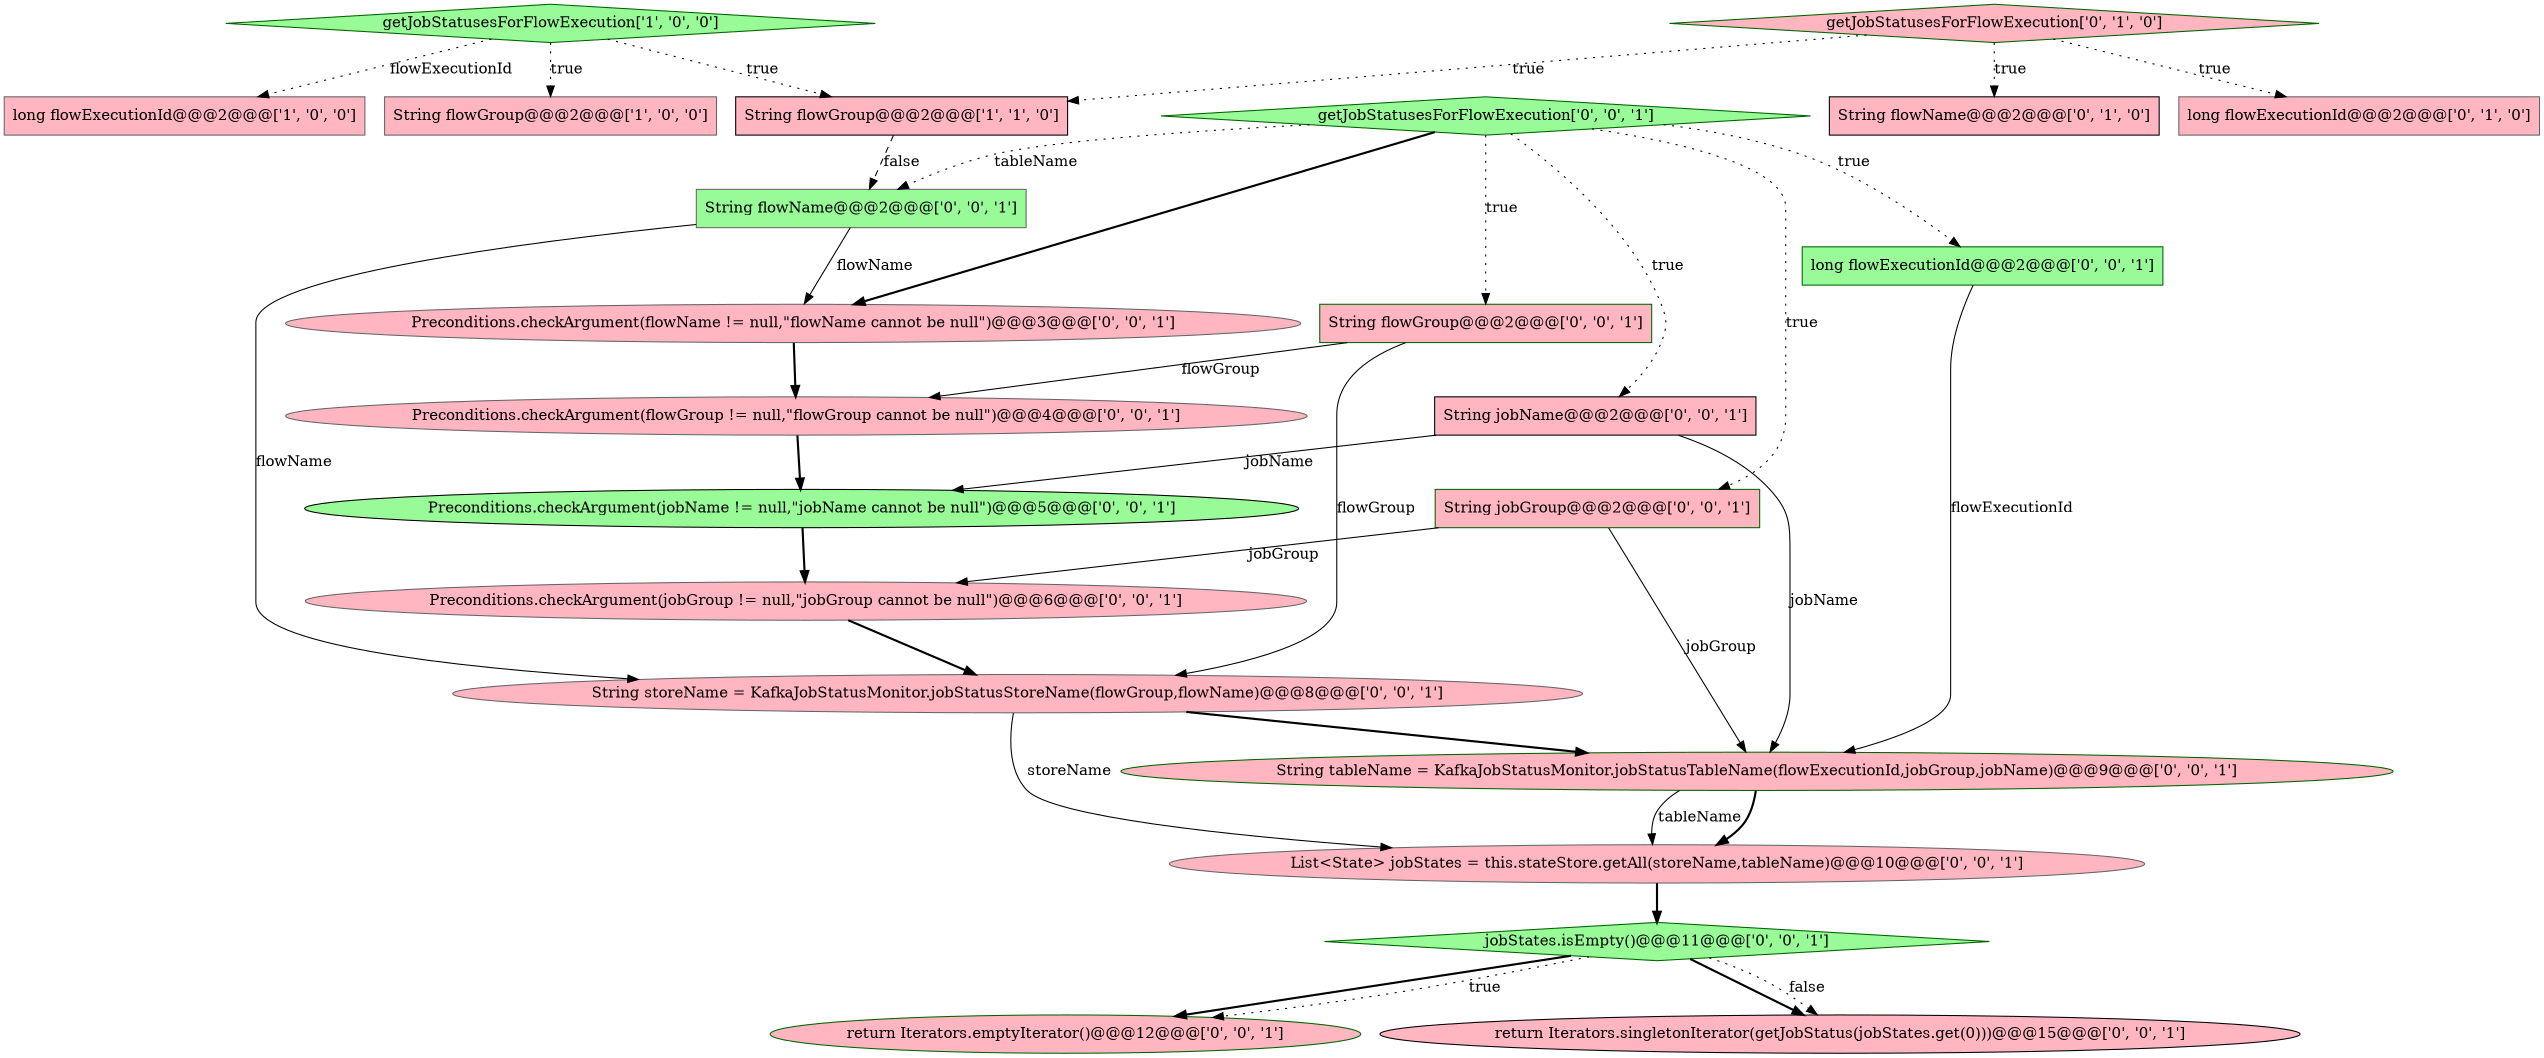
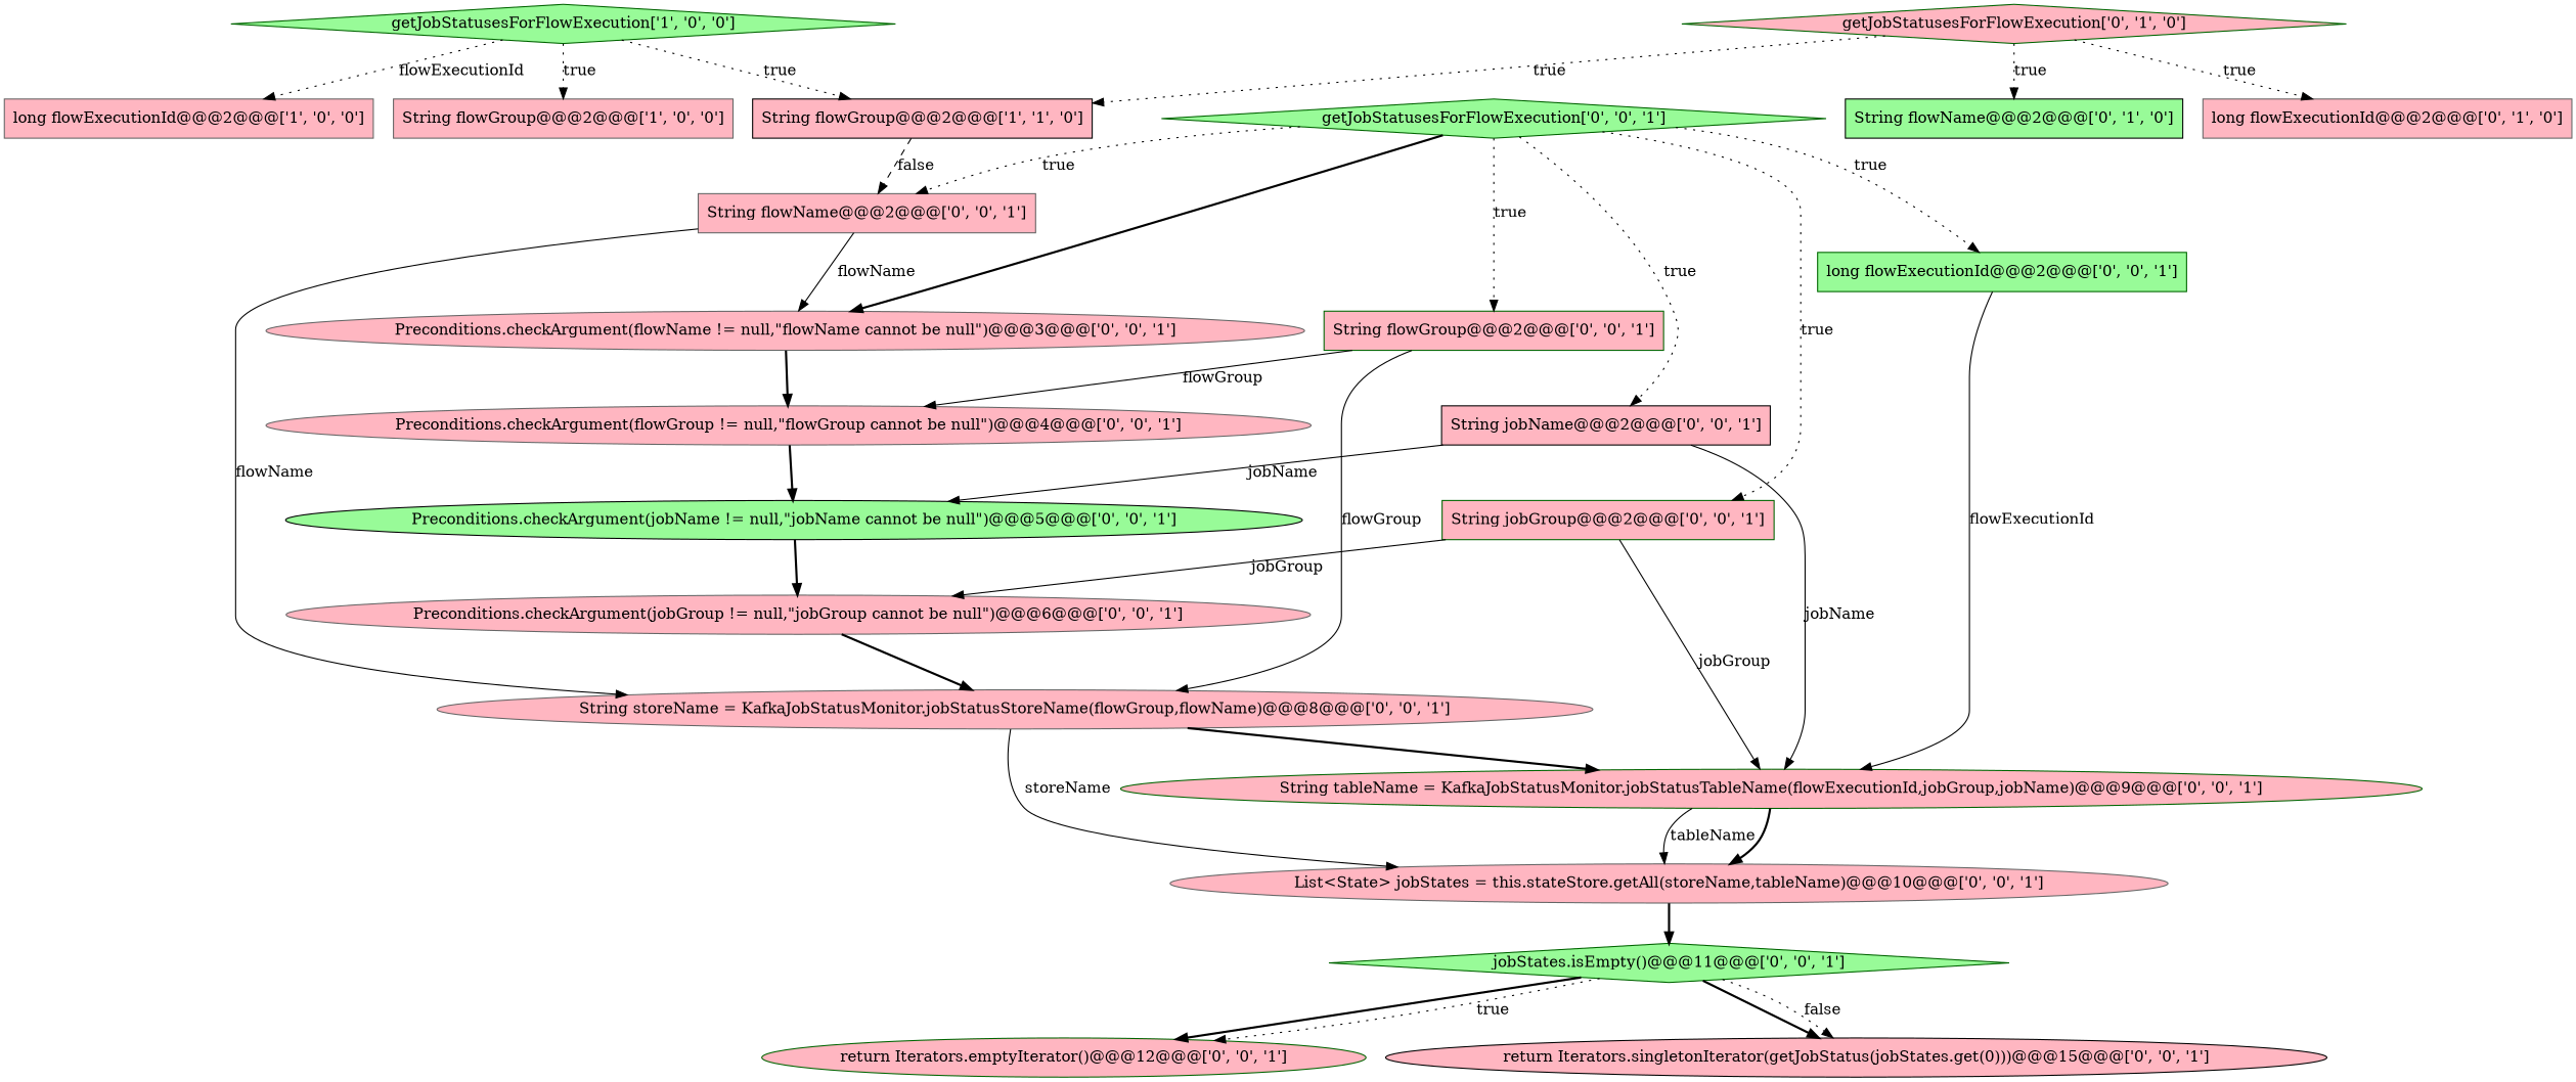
  digraph {
    node [color=darkgreen fillcolor=lightpink shape=box style=filled]
    edge [style=dotted]
    n1 [fillcolor=palegreen label="long flowExecutionId@@@2@@@['0', '0', '1']"]
    n2 [label="String tableName = KafkaJobStatusMonitor.jobStatusTableName(flowExecutionId,jobGroup,jobName)@@@9@@@['0', '0', '1']" shape=ellipse]
    n3 [color=gray40 label="List<State> jobStates = this.stateStore.getAll(storeName,tableName)@@@10@@@['0', '0', '1']" shape=ellipse]
    n4 [color=gray40 label="String storeName = KafkaJobStatusMonitor.jobStatusStoreName(flowGroup,flowName)@@@8@@@['0', '0', '1']" shape=ellipse]
    n5 [fillcolor=palegreen label="jobStates.isEmpty()@@@11@@@['0', '0', '1']" shape=diamond]
    n6 [fillcolor=palegreen label="getJobStatusesForFlowExecution['0', '0', '1']" shape=diamond]
    n7 [color=gray40 label="Preconditions.checkArgument(flowName != null,\"flowName cannot be null\")@@@3@@@['0', '0', '1']" shape=ellipse]
    n8 [label="String flowGroup@@@2@@@['0', '0', '1']"]
-   n9 [color=gray40 fillcolor=palegreen label="String flowName@@@2@@@['0', '0', '1']"]
+   n9 [color=gray40 label="String flowName@@@2@@@['0', '0', '1']"]
    n10 [color=black label="String jobName@@@2@@@['0', '0', '1']"]
    n11 [label="String jobGroup@@@2@@@['0', '0', '1']"]
    n12 [color=gray40 label="Preconditions.checkArgument(flowGroup != null,\"flowGroup cannot be null\")@@@4@@@['0', '0', '1']" shape=ellipse]
    n13 [color=black fillcolor=palegreen label="Preconditions.checkArgument(jobName != null,\"jobName cannot be null\")@@@5@@@['0', '0', '1']" shape=ellipse]
    n14 [color=gray40 label="Preconditions.checkArgument(jobGroup != null,\"jobGroup cannot be null\")@@@6@@@['0', '0', '1']" shape=ellipse]
    n15 [color=black label="String flowGroup@@@2@@@['1', '1', '0']"]
    n16 [color=gray40 label="String flowGroup@@@2@@@['1', '0', '0']"]
    n17 [fillcolor=palegreen label="getJobStatusesForFlowExecution['1', '0', '0']" shape=diamond]
    n18 [color=gray40 label="long flowExecutionId@@@2@@@['1', '0', '0']"]
    n19 [label="return Iterators.emptyIterator()@@@12@@@['0', '0', '1']" shape=ellipse]
    n20 [color=black label="return Iterators.singletonIterator(getJobStatus(jobStates.get(0)))@@@15@@@['0', '0', '1']" shape=ellipse]
    n21 [label="getJobStatusesForFlowExecution['0', '1', '0']" shape=diamond]
-   n22 [color=black label="String flowName@@@2@@@['0', '1', '0']"]
+   n22 [color=black fillcolor=palegreen label="String flowName@@@2@@@['0', '1', '0']"]
    n23 [color=gray40 label="long flowExecutionId@@@2@@@['0', '1', '0']"]
    n1 -> n2 [label=flowExecutionId style=solid]
    n2 -> n3 [label=tableName style=solid]
    n2 -> n3 [style=bold]
    n3 -> n5 [style=bold]
    n4 -> n2 [style=bold]
    n4 -> n3 [label=storeName style=solid]
    n5 -> n19 [style=bold]
    n5 -> n19 [label=true]
    n5 -> n20 [style=bold]
    n5 -> n20 [label=false]
    n6 -> n1 [label=true]
    n6 -> n7 [style=bold]
    n6 -> n8 [label=true]
-   n6 -> n9 [label=tableName]
+   n6 -> n9 [label=true]
    n6 -> n10 [label=true]
    n6 -> n11 [label=true]
    n7 -> n12 [style=bold]
    n8 -> n4 [label=flowGroup style=solid]
    n8 -> n12 [label=flowGroup style=solid]
    n9 -> n4 [label=flowName style=solid]
    n9 -> n7 [label=flowName style=solid]
    n10 -> n2 [label=jobName style=solid]
    n10 -> n13 [label=jobName style=solid]
    n11 -> n2 [label=jobGroup style=solid]
    n11 -> n14 [label=jobGroup style=solid]
    n12 -> n13 [style=bold]
    n13 -> n14 [style=bold]
    n14 -> n4 [style=bold]
    n15 -> n9 [label=false style=dashed]
    n17 -> n15 [label=true]
    n17 -> n16 [label=true]
    n17 -> n18 [label=flowExecutionId]
    n21 -> n15 [label=true]
    n21 -> n22 [label=true]
    n21 -> n23 [label=true]
  }
